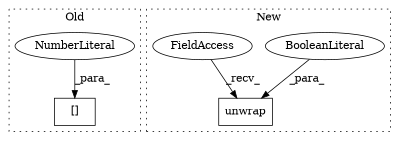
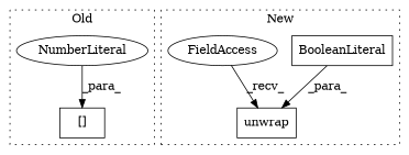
  digraph {
    node [shape=ellipse]
    n1 [a=2 l="17,1" label="[]" s="34066,34084" shape=box]
    n2 [a=34 l=1 label=NumberLiteral s=34083]
    n3 [a=32 l="7,1" label=unwrap s="34382,34410" shape=box]
-   n4 [a=9 l=4 label=BooleanLiteral s=34406]
+   n4 [a=9 l=4 label=BooleanLiteral s=34406 shape=box]
    n5 [a=22 l=5 label=FieldAccess s=34364]
    subgraph cluster_1 {
      label=Old
      style=dotted
      n1
      n2
    }
    subgraph cluster_2 {
      label=New
      style=dotted
      n3
      n4
      n5
    }
    n2 -> n1 [label=_para_]
    n4 -> n3 [label=_para_]
    n5 -> n3 [label=_recv_]
  }
